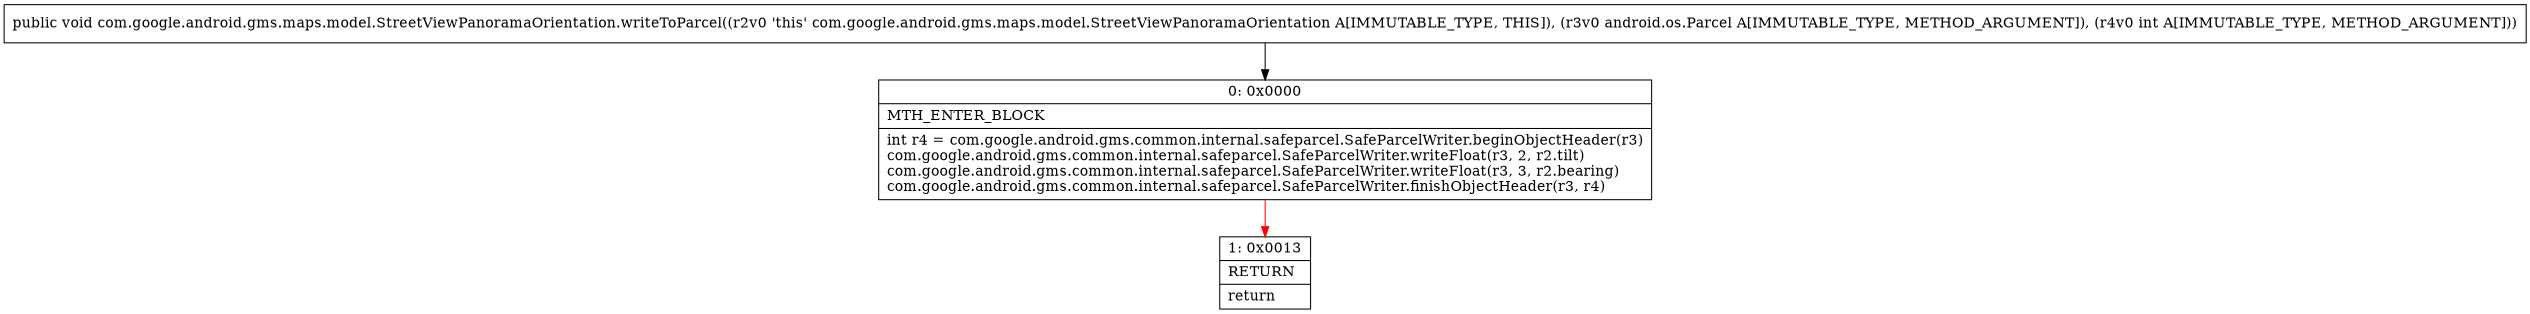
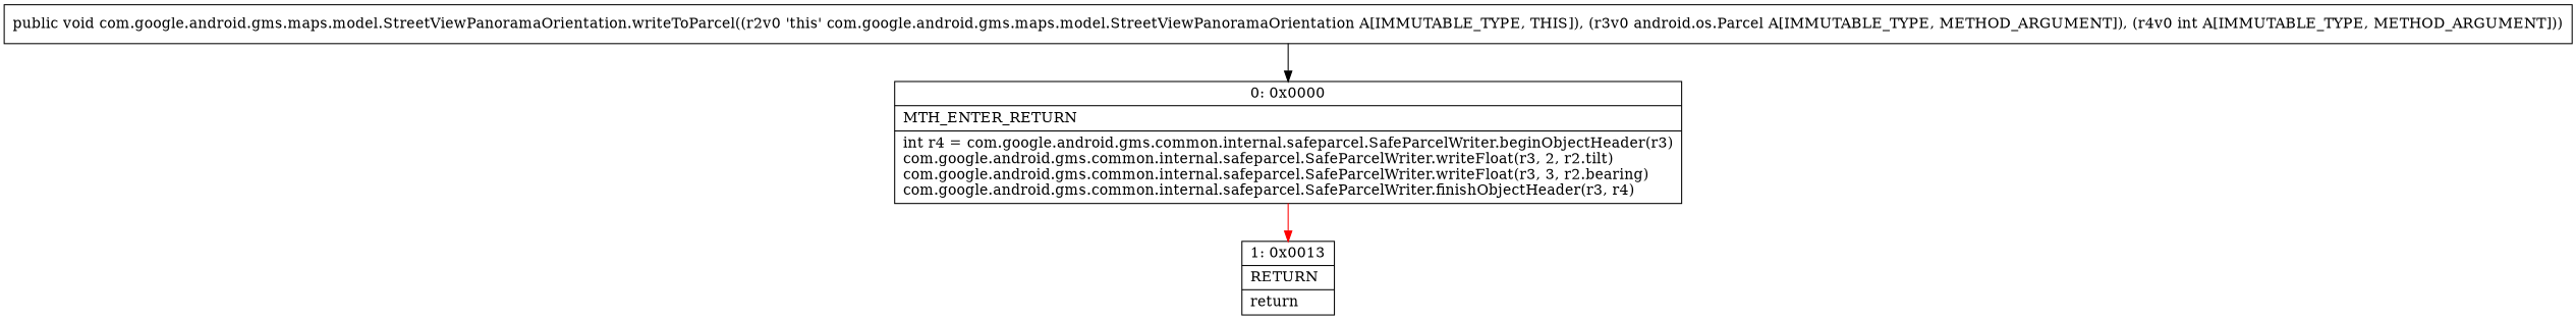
  digraph {
    node [shape=record]
-   n1 [label="{0\:\ 0x0000|MTH_ENTER_BLOCK\l|int r4 = com.google.android.gms.common.internal.safeparcel.SafeParcelWriter.beginObjectHeader(r3)\lcom.google.android.gms.common.internal.safeparcel.SafeParcelWriter.writeFloat(r3, 2, r2.tilt)\lcom.google.android.gms.common.internal.safeparcel.SafeParcelWriter.writeFloat(r3, 3, r2.bearing)\lcom.google.android.gms.common.internal.safeparcel.SafeParcelWriter.finishObjectHeader(r3, r4)\l}"]
+   n1 [label="{0\:\ 0x0000|MTH_ENTER_RETURN\l|int r4 = com.google.android.gms.common.internal.safeparcel.SafeParcelWriter.beginObjectHeader(r3)\lcom.google.android.gms.common.internal.safeparcel.SafeParcelWriter.writeFloat(r3, 2, r2.tilt)\lcom.google.android.gms.common.internal.safeparcel.SafeParcelWriter.writeFloat(r3, 3, r2.bearing)\lcom.google.android.gms.common.internal.safeparcel.SafeParcelWriter.finishObjectHeader(r3, r4)\l}"]
    n2 [label="{1\:\ 0x0013|RETURN\l|return\l}"]
    n3 [label="{public void com.google.android.gms.maps.model.StreetViewPanoramaOrientation.writeToParcel((r2v0 'this' com.google.android.gms.maps.model.StreetViewPanoramaOrientation A[IMMUTABLE_TYPE, THIS]), (r3v0 android.os.Parcel A[IMMUTABLE_TYPE, METHOD_ARGUMENT]), (r4v0 int A[IMMUTABLE_TYPE, METHOD_ARGUMENT])) }"]
    n1 -> n2 [color=red]
    n3 -> n1 [color=black]
  }
